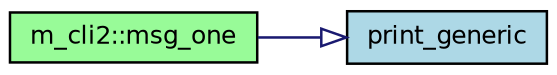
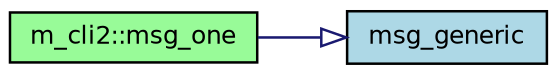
  digraph {
    rankdir=LR
    node [color=black fontname=Helvetica fontsize=10 shape=record style=filled]
    n1 [fillcolor=palegreen fontcolor=black height=0.2 label="m_cli2::msg_one" width=0.4]
-   n2 [fillcolor=lightblue height=0.2 label=print_generic width=0.4]
+   n2 [fillcolor=lightblue height=0.2 label=msg_generic width=0.4]
    n1 -> n2 [color=midnightblue fontname=Helvetica fontsize=10 labelfontname=Helvetica labelfontsize=10 style=solid arrowhead=onormal]
  }
